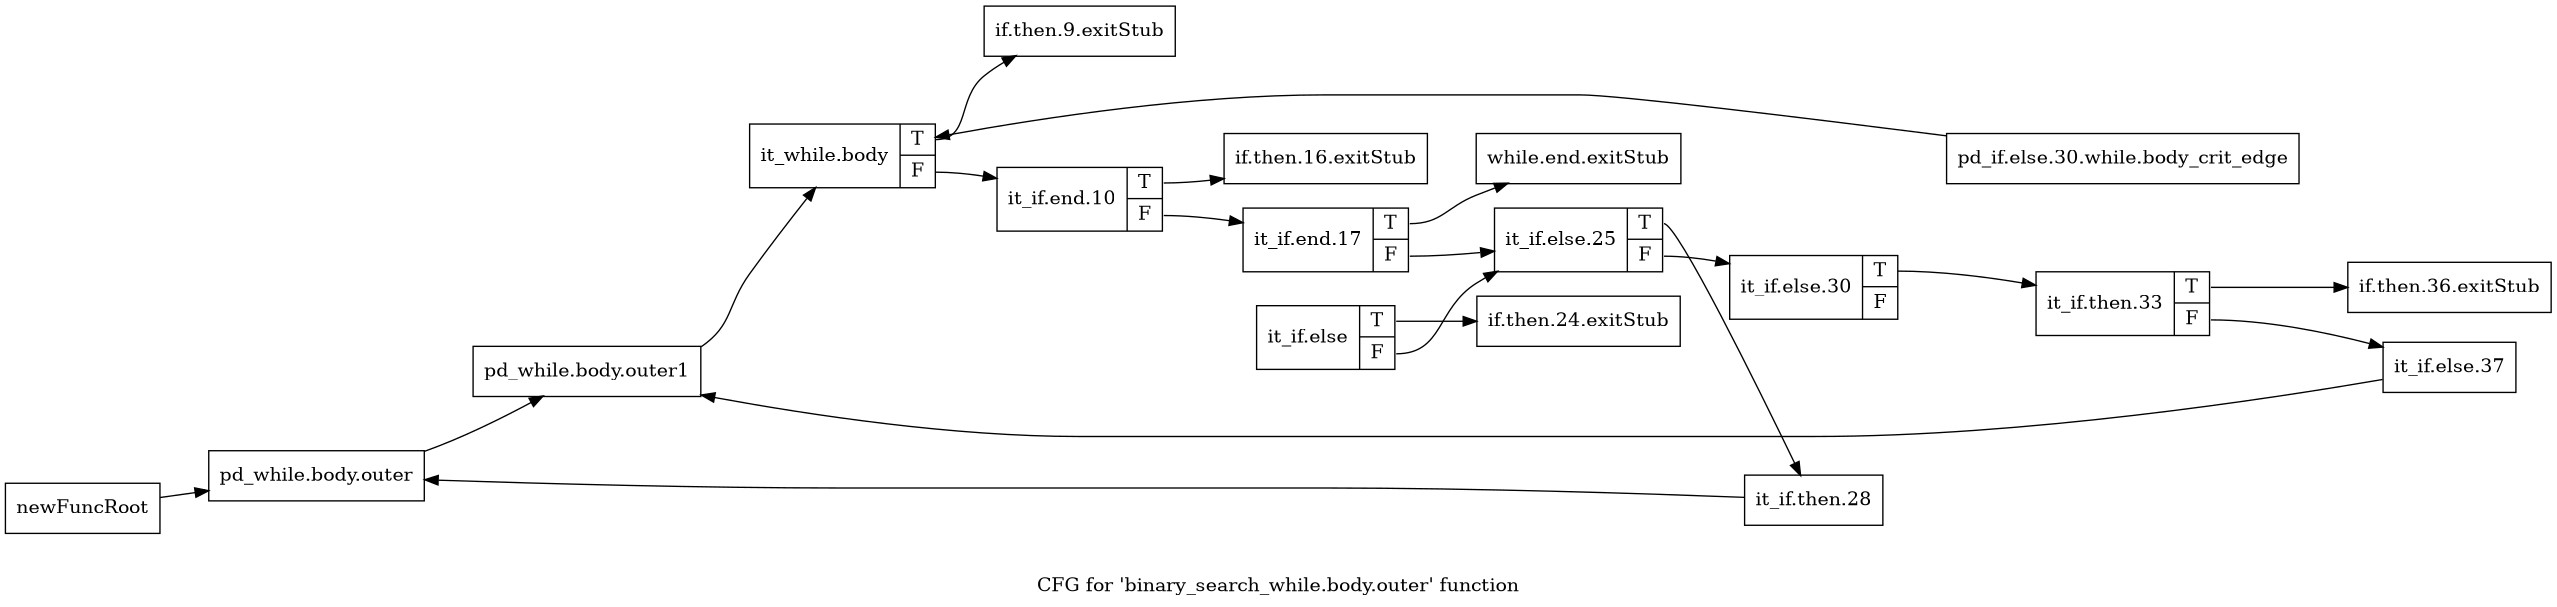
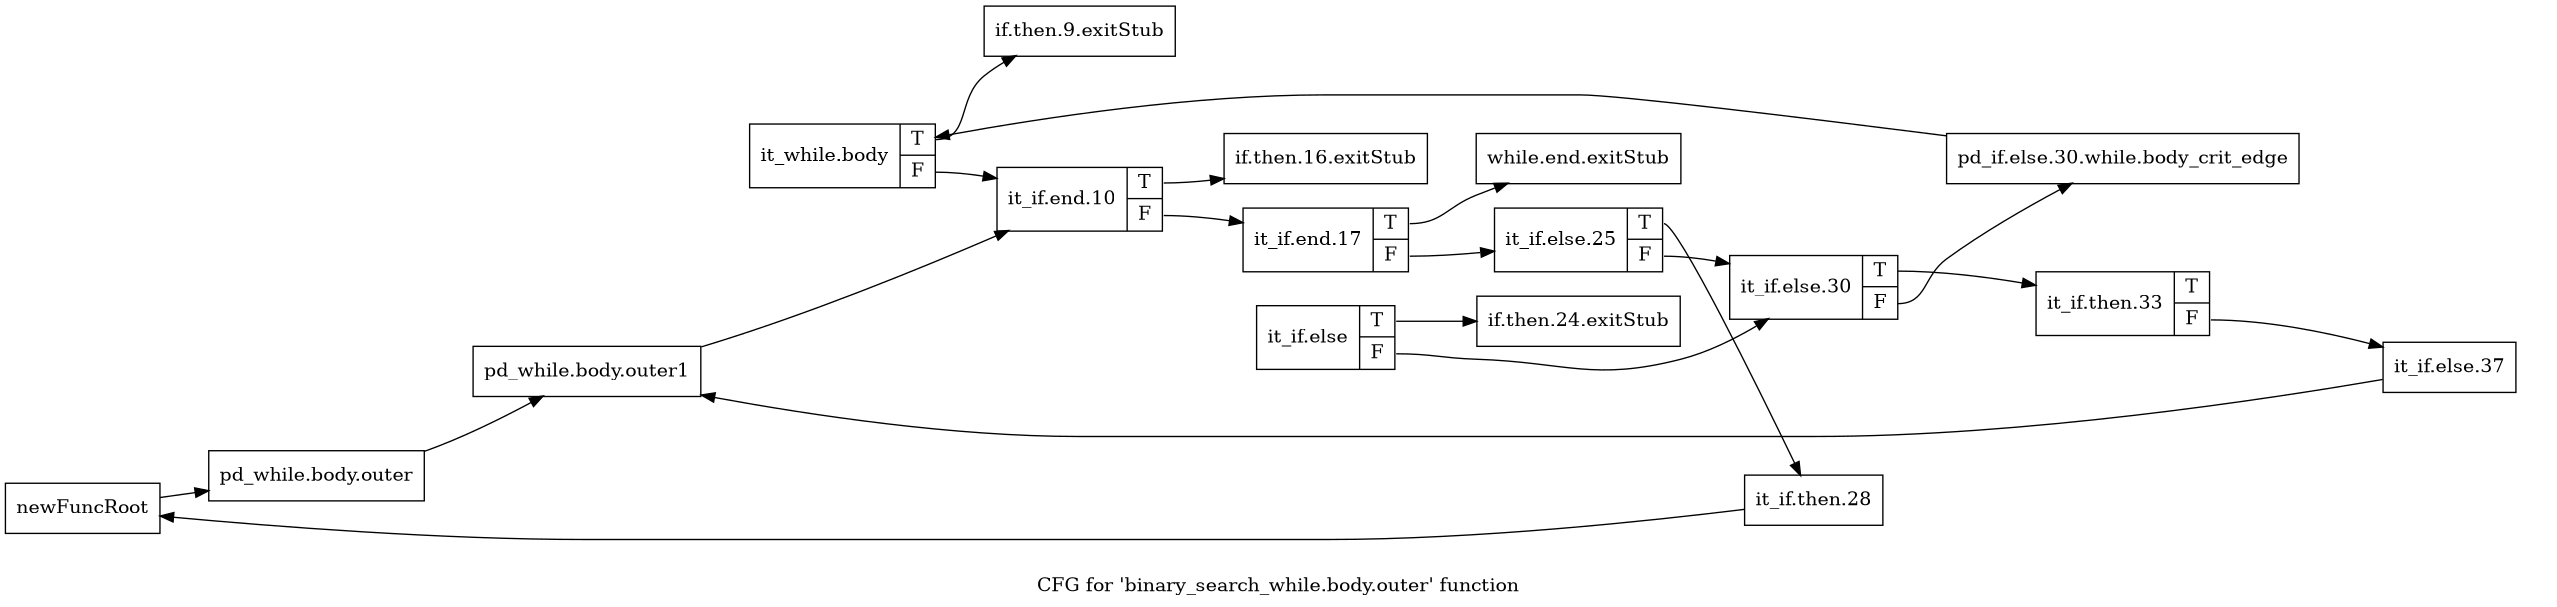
  digraph {
    label="CFG for 'binary_search_while.body.outer' function"
    rankdir=LR
    node [shape=record]
    edge [tailport=s0]
    n1 [label="{newFuncRoot}"]
    n2 [label="{pd_while.body.outer}"]
    n3 [label="{pd_while.body.outer1}"]
    n4 [label="{it_while.body|{<s0>T|<s1>F}}"]
    n5 [label="{if.then.9.exitStub}"]
    n6 [label="{if.then.16.exitStub}"]
    n7 [label="{while.end.exitStub}"]
    n8 [label="{if.then.24.exitStub}"]
-   n9 [label="{if.then.36.exitStub}"]
    n10 [label="{it_if.end.10|{<s0>T|<s1>F}}"]
    n11 [label="{it_if.end.17|{<s0>T|<s1>F}}"]
    n12 [label="{it_if.else.25|{<s0>T|<s1>F}}"]
    n13 [label="{it_if.else|{<s0>T|<s1>F}}"]
    n14 [label="{it_if.then.28}"]
    n15 [label="{it_if.else.30|{<s0>T|<s1>F}}"]
    n16 [label="{it_if.then.33|{<s0>T|<s1>F}}"]
    n17 [label="{pd_if.else.30.while.body_crit_edge}"]
    n18 [label="{it_if.else.37}"]
    n1 -> n2
    n2 -> n3
-   n3 -> n4
+   n3 -> n10
    n4 -> n5
    n4 -> n10 [tailport=s1]
    n10 -> n6
    n10 -> n11 [tailport=s1]
    n11 -> n7
    n11 -> n12 [tailport=s1]
    n12 -> n14
    n12 -> n15 [tailport=s1]
    n13 -> n8
-   n13 -> n12 [tailport=s1]
-   n14 -> n2
+   n13 -> n15 [tailport=s1]
+   n14 -> n1
    n15 -> n16
-   n16 -> n9
+   n15 -> n17 [tailport=s1]
    n16 -> n18 [tailport=s1]
    n17 -> n4
    n18 -> n3
  }
